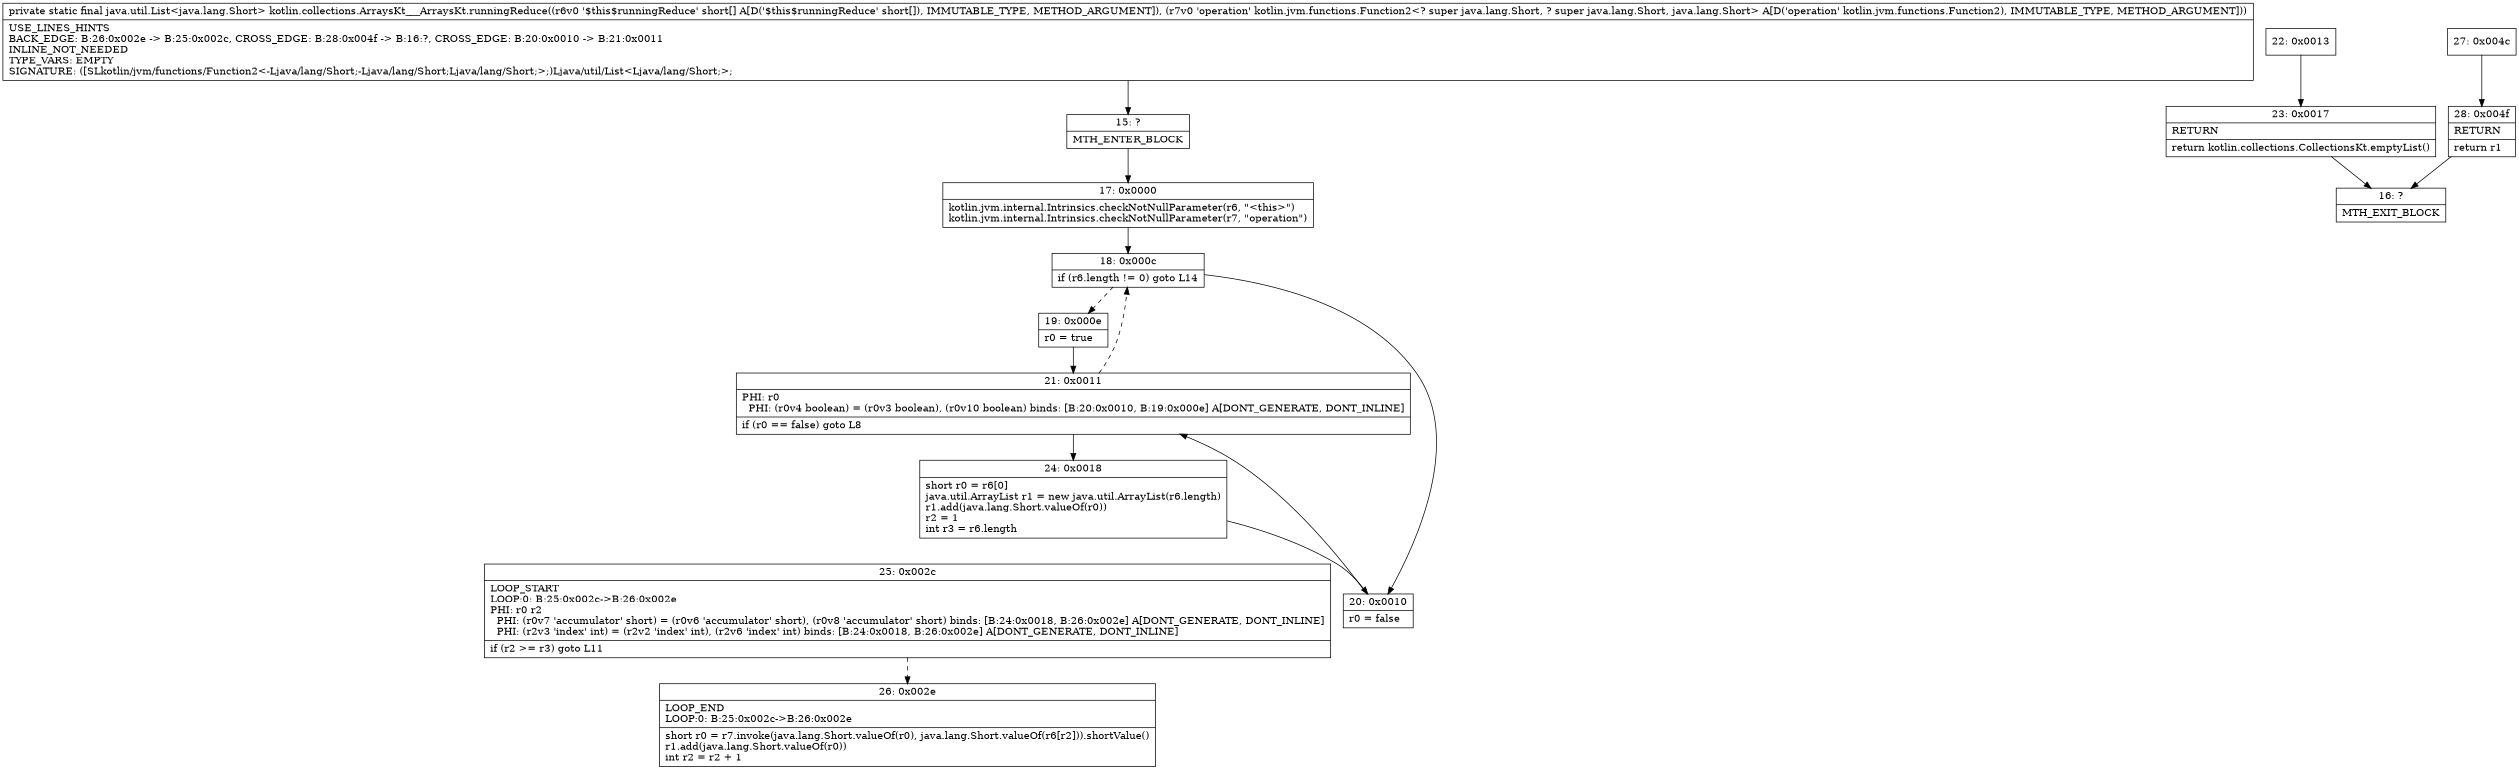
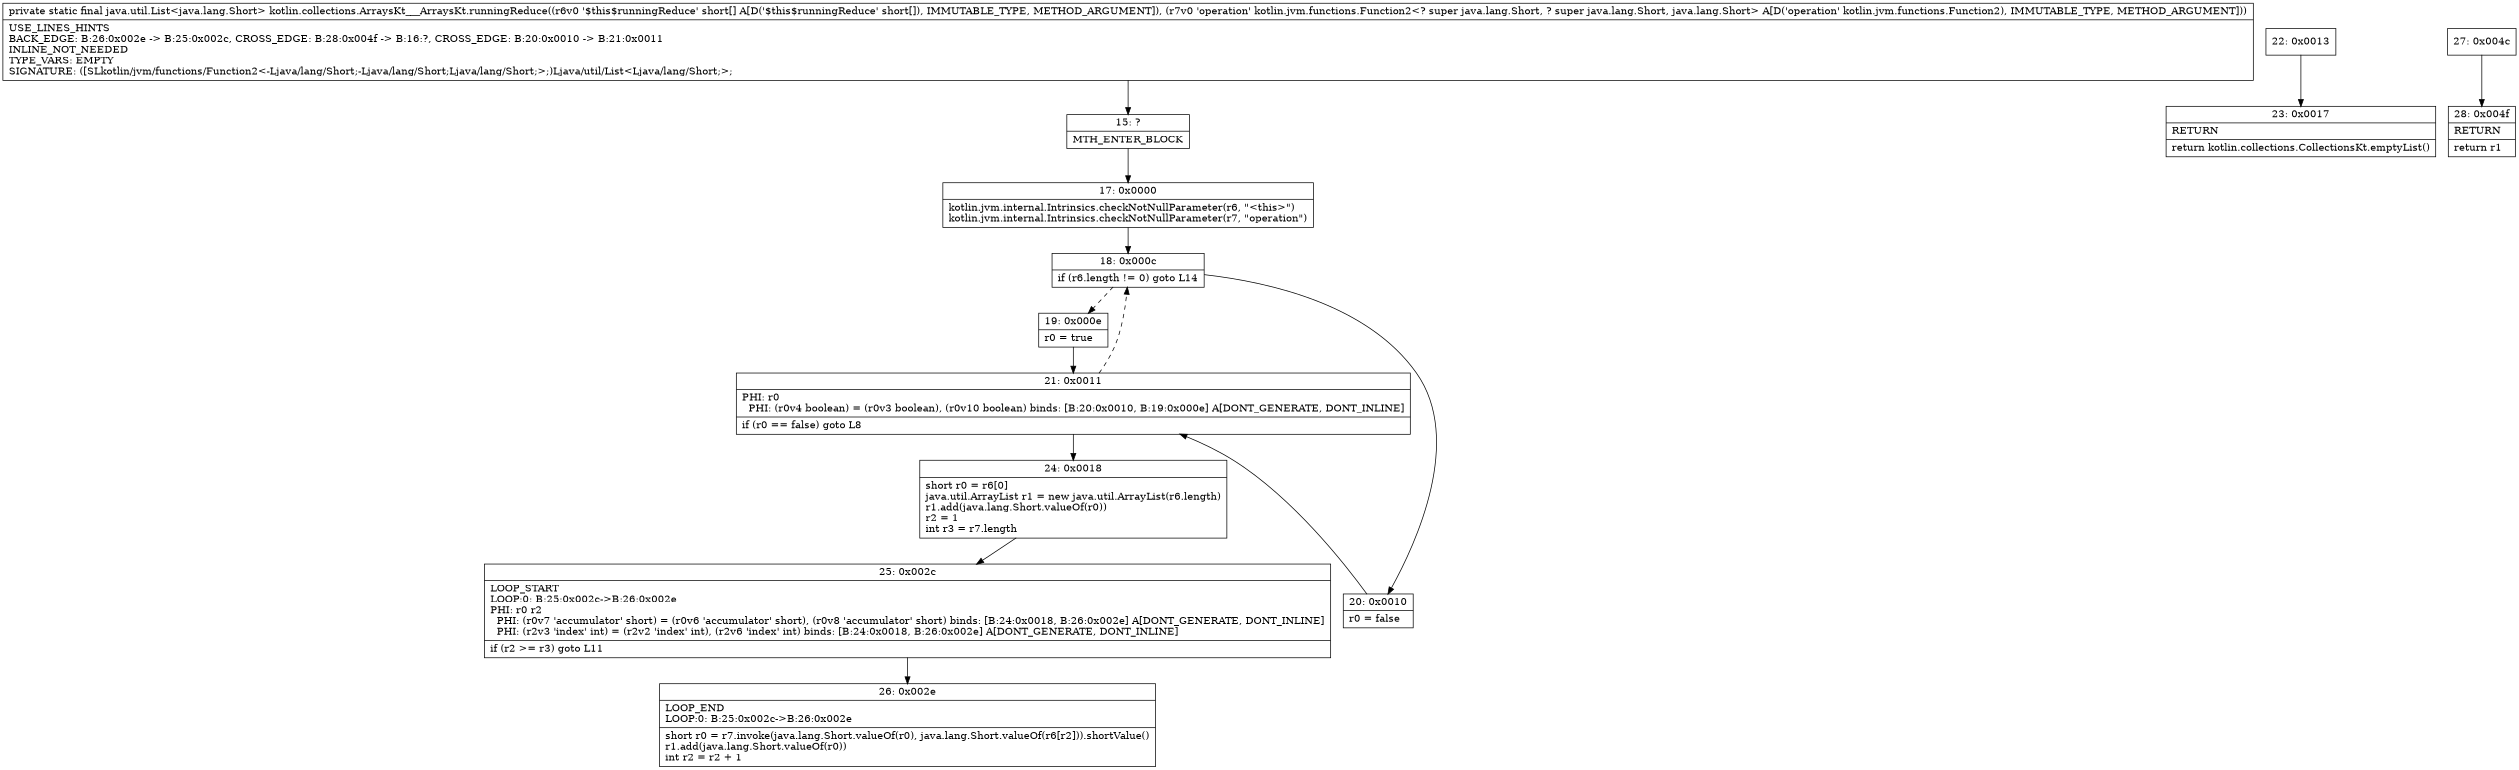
  digraph {
    node [shape=record]
    n1 [label="{15\:\ ?|MTH_ENTER_BLOCK\l}"]
    n2 [label="{17\:\ 0x0000|kotlin.jvm.internal.Intrinsics.checkNotNullParameter(r6, \"\<this\>\")\lkotlin.jvm.internal.Intrinsics.checkNotNullParameter(r7, \"operation\")\l}"]
    n3 [label="{18\:\ 0x000c|if (r6.length != 0) goto L14\l}"]
    n4 [label="{19\:\ 0x000e|r0 = true\l}"]
    n5 [label="{20\:\ 0x0010|r0 = false\l}"]
    n6 [label="{21\:\ 0x0011|PHI: r0 \l  PHI: (r0v4 boolean) = (r0v3 boolean), (r0v10 boolean) binds: [B:20:0x0010, B:19:0x000e] A[DONT_GENERATE, DONT_INLINE]\l|if (r0 == false) goto L8\l}"]
-   n7 [label="{24\:\ 0x0018|short r0 = r6[0]\ljava.util.ArrayList r1 = new java.util.ArrayList(r6.length)\lr1.add(java.lang.Short.valueOf(r0))\lr2 = 1\lint r3 = r6.length\l}"]
+   n7 [label="{24\:\ 0x0018|short r0 = r6[0]\ljava.util.ArrayList r1 = new java.util.ArrayList(r6.length)\lr1.add(java.lang.Short.valueOf(r0))\lr2 = 1\lint r3 = r7.length\l}"]
    n8 [label="{22\:\ 0x0013}"]
    n9 [label="{23\:\ 0x0017|RETURN\l|return kotlin.collections.CollectionsKt.emptyList()\l}"]
    n10 [label="{25\:\ 0x002c|LOOP_START\lLOOP:0: B:25:0x002c\-\>B:26:0x002e\lPHI: r0 r2 \l  PHI: (r0v7 'accumulator' short) = (r0v6 'accumulator' short), (r0v8 'accumulator' short) binds: [B:24:0x0018, B:26:0x002e] A[DONT_GENERATE, DONT_INLINE]\l  PHI: (r2v3 'index' int) = (r2v2 'index' int), (r2v6 'index' int) binds: [B:24:0x0018, B:26:0x002e] A[DONT_GENERATE, DONT_INLINE]\l|if (r2 \>= r3) goto L11\l}"]
-   n11 [label="{16\:\ ?|MTH_EXIT_BLOCK\l}"]
    n12 [label="{26\:\ 0x002e|LOOP_END\lLOOP:0: B:25:0x002c\-\>B:26:0x002e\l|short r0 = r7.invoke(java.lang.Short.valueOf(r0), java.lang.Short.valueOf(r6[r2])).shortValue()\lr1.add(java.lang.Short.valueOf(r0))\lint r2 = r2 + 1\l}"]
    n13 [label="{27\:\ 0x004c}"]
    n14 [label="{28\:\ 0x004f|RETURN\l|return r1\l}"]
    n15 [label="{private static final java.util.List\<java.lang.Short\> kotlin.collections.ArraysKt___ArraysKt.runningReduce((r6v0 '$this$runningReduce' short[] A[D('$this$runningReduce' short[]), IMMUTABLE_TYPE, METHOD_ARGUMENT]), (r7v0 'operation' kotlin.jvm.functions.Function2\<? super java.lang.Short, ? super java.lang.Short, java.lang.Short\> A[D('operation' kotlin.jvm.functions.Function2), IMMUTABLE_TYPE, METHOD_ARGUMENT]))  | USE_LINES_HINTS\lBACK_EDGE: B:26:0x002e \-\> B:25:0x002c, CROSS_EDGE: B:28:0x004f \-\> B:16:?, CROSS_EDGE: B:20:0x0010 \-\> B:21:0x0011\lINLINE_NOT_NEEDED\lTYPE_VARS: EMPTY\lSIGNATURE: ([SLkotlin\/jvm\/functions\/Function2\<\-Ljava\/lang\/Short;\-Ljava\/lang\/Short;Ljava\/lang\/Short;\>;)Ljava\/util\/List\<Ljava\/lang\/Short;\>;\l}"]
    n1 -> n2
    n2 -> n3
    n3 -> n4 [style=dashed]
    n3 -> n5
    n4 -> n6
    n5 -> n6
    n6 -> n3 [style=dashed]
    n6 -> n7
-   n7 -> n5
+   n7 -> n10
    n8 -> n9
-   n9 -> n11
-   n10 -> n12 [style=dashed]
+   n10 -> n12 [style=solid]
    n13 -> n14
-   n14 -> n11
    n15 -> n1
  }
